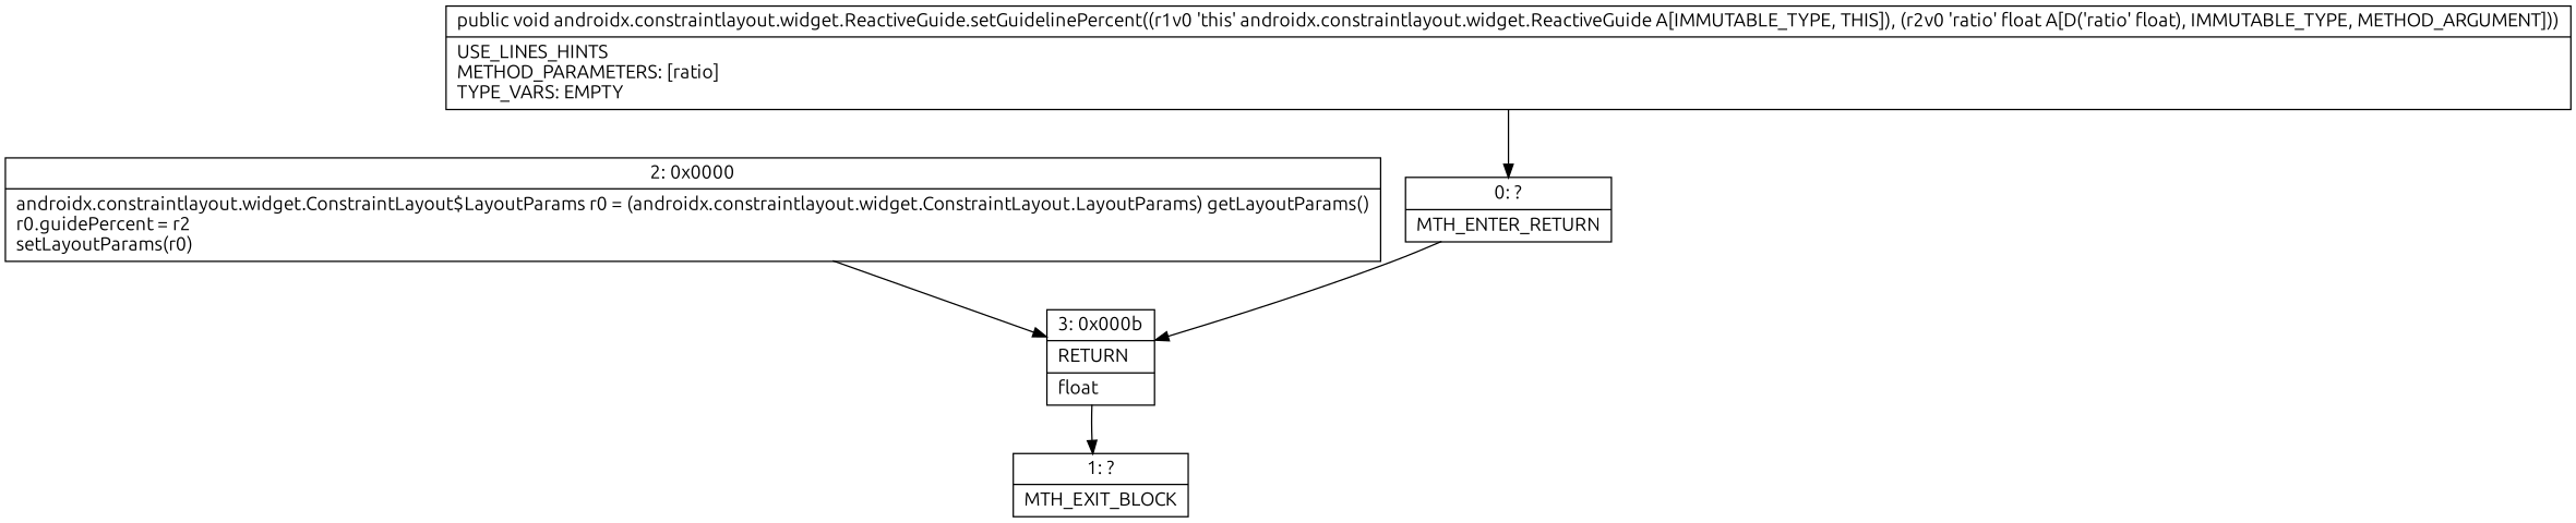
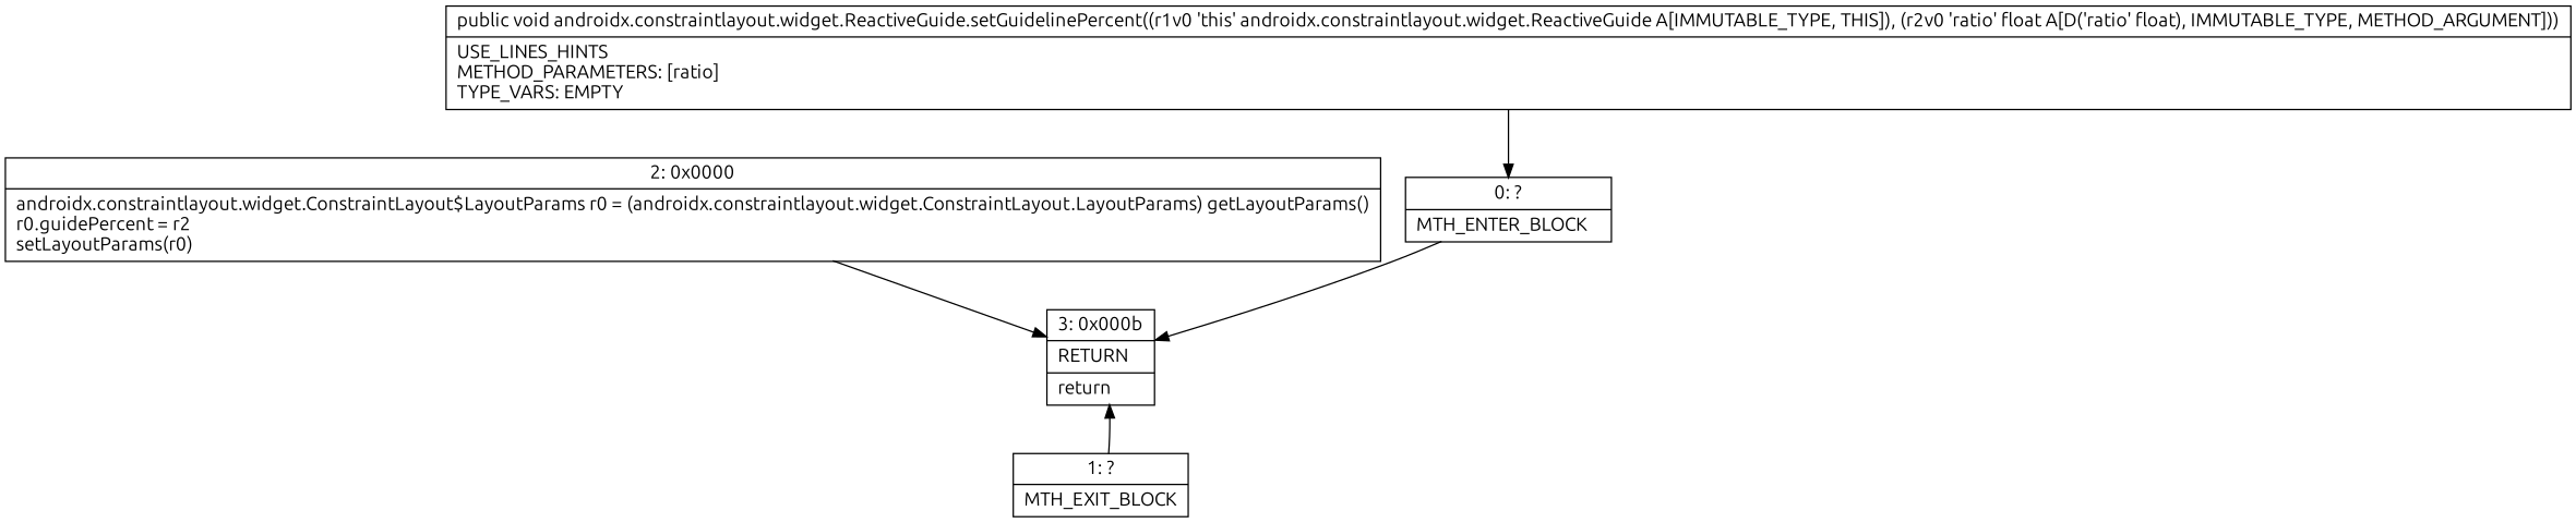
  digraph {
    fontname=Ubuntu
    node [fontname=Ubuntu shape=record]
    edge [fontname=Ubuntu]
-   n1 [label="{0\:\ ?|MTH_ENTER_RETURN\l}"]
-   n2 [label="{3\:\ 0x000b|RETURN\l|float\l}"]
+   n1 [label="{0\:\ ?|MTH_ENTER_BLOCK\l}"]
+   n2 [label="{3\:\ 0x000b|RETURN\l|return\l}"]
    n3 [label="{2\:\ 0x0000|androidx.constraintlayout.widget.ConstraintLayout$LayoutParams r0 = (androidx.constraintlayout.widget.ConstraintLayout.LayoutParams) getLayoutParams()\lr0.guidePercent = r2\lsetLayoutParams(r0)\l}"]
    n4 [label="{1\:\ ?|MTH_EXIT_BLOCK\l}"]
    n5 [label="{public void androidx.constraintlayout.widget.ReactiveGuide.setGuidelinePercent((r1v0 'this' androidx.constraintlayout.widget.ReactiveGuide A[IMMUTABLE_TYPE, THIS]), (r2v0 'ratio' float A[D('ratio' float), IMMUTABLE_TYPE, METHOD_ARGUMENT]))  | USE_LINES_HINTS\lMETHOD_PARAMETERS: [ratio]\lTYPE_VARS: EMPTY\l}"]
    n1 -> n2
-   n2 -> n4
+   n4 -> n2
    n3 -> n2
    n5 -> n1
  }
